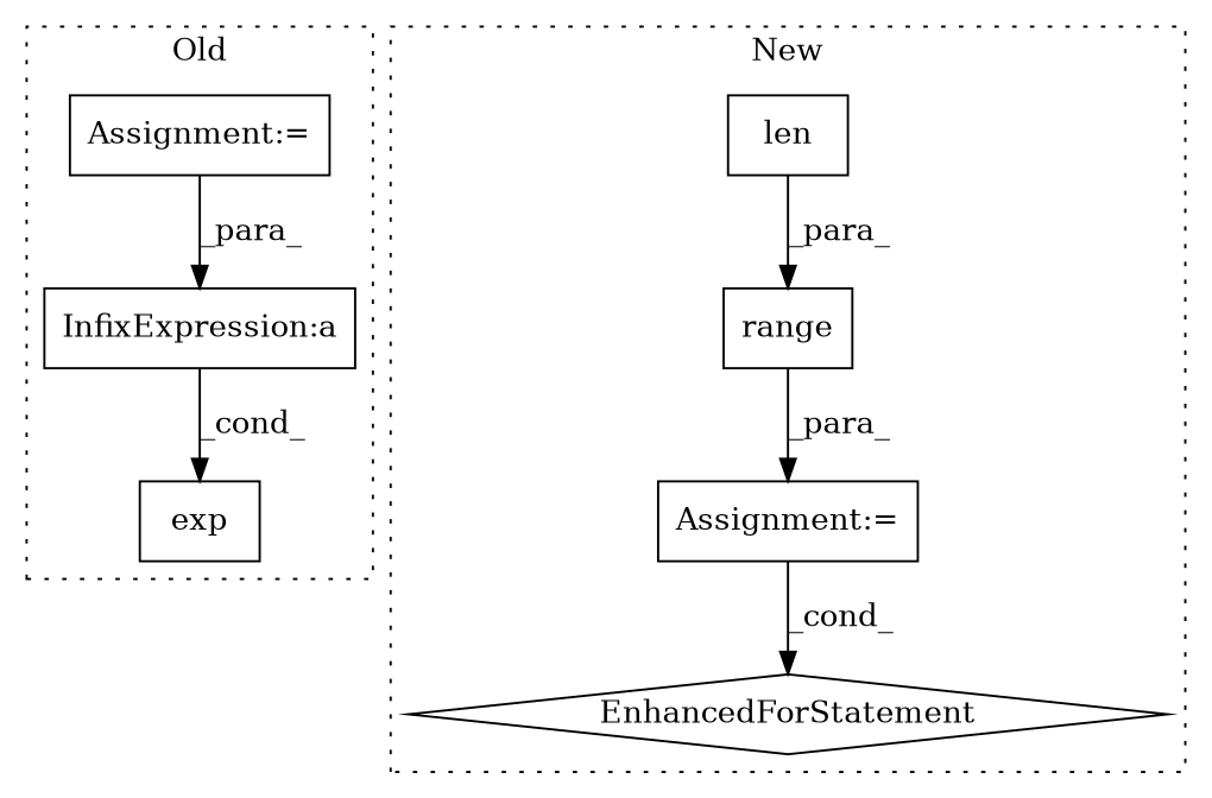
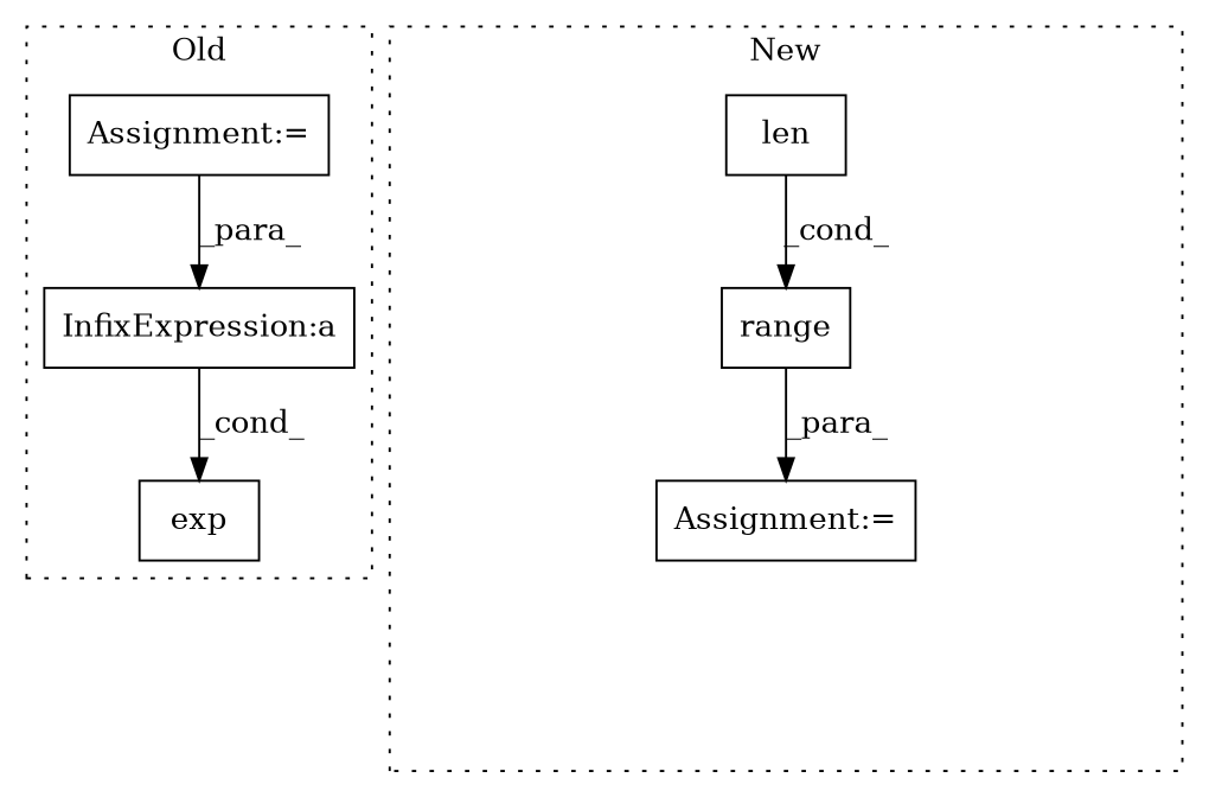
  digraph {
    node [a=32 l="4,1" s="6081,6158" shape=box]
    n1 [label=exp s="7116,7135"]
    n2 [a=7 l=1 label="Assignment:=" s=7042]
    n3 [a=27 l=3 label="InfixExpression:a" s=7124]
    n4 [label=len s="6148,6156"]
    n5 [a=7 l="53,2" label="Assignment:="]
-   n6 [a=70 l="53,2" label=EnhancedForStatement shape=diamond]
    n7 [l="6,1" label=range s="6142,6157"]
    subgraph cluster_1 {
      label=Old
      style=dotted
      n1
      n2
      n3
    }
    subgraph cluster_2 {
      label=New
      style=dotted
      n4
      n5
-     n6
      n7
    }
    n2 -> n3 [label=_para_]
    n3 -> n1 [label=_cond_]
-   n4 -> n7 [label=_para_]
-   n5 -> n6 [label=_cond_]
+   n4 -> n7 [label=_cond_]
    n7 -> n5 [label=_para_]
  }
